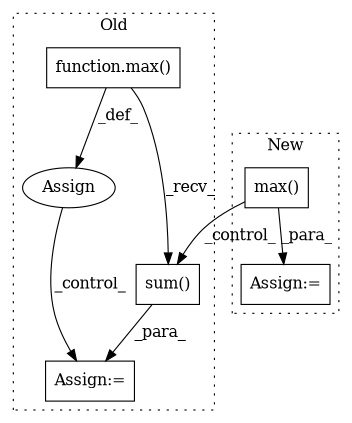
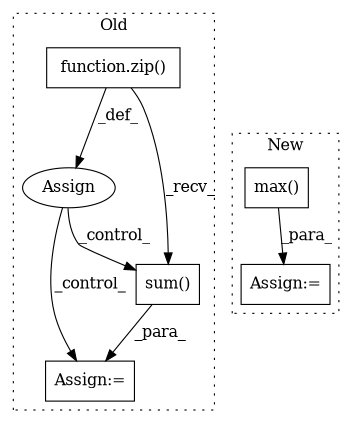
  digraph {
    fontname="DejaVu Serif"
    node [a=75 fontname="DejaVu Serif" l=3 shape=box]
    edge [fontname="DejaVu Serif"]
-   n1 [l="4,1" label="function.max()" s="3146,3177"]
+   n1 [l="4,1" label="function.zip()" s="3146,3177"]
    n2 [l=24 label="sum()" s=3544]
    n3 [a=68 label="Assign:=" s=3528]
    n4 [a=87 l=12 label=Assign s=3129 shape=ellipse]
    n5 [l=20 label="max()" s=3139]
    n6 [a=68 label="Assign:=" s=3136]
    subgraph cluster_1 {
      label=Old
      style=dotted
      n1
      n2
      n3
      n4
    }
    subgraph cluster_2 {
      label=New
      style=dotted
      n5
      n6
    }
    n1 -> n2 [label=_recv_]
    n1 -> n4 [label=_def_]
    n2 -> n3 [label=_para_]
-   n5 -> n2 [label=_control_]
+   n4 -> n2 [label=_control_]
    n4 -> n3 [label=_control_]
    n5 -> n6 [label=_para_]
  }
